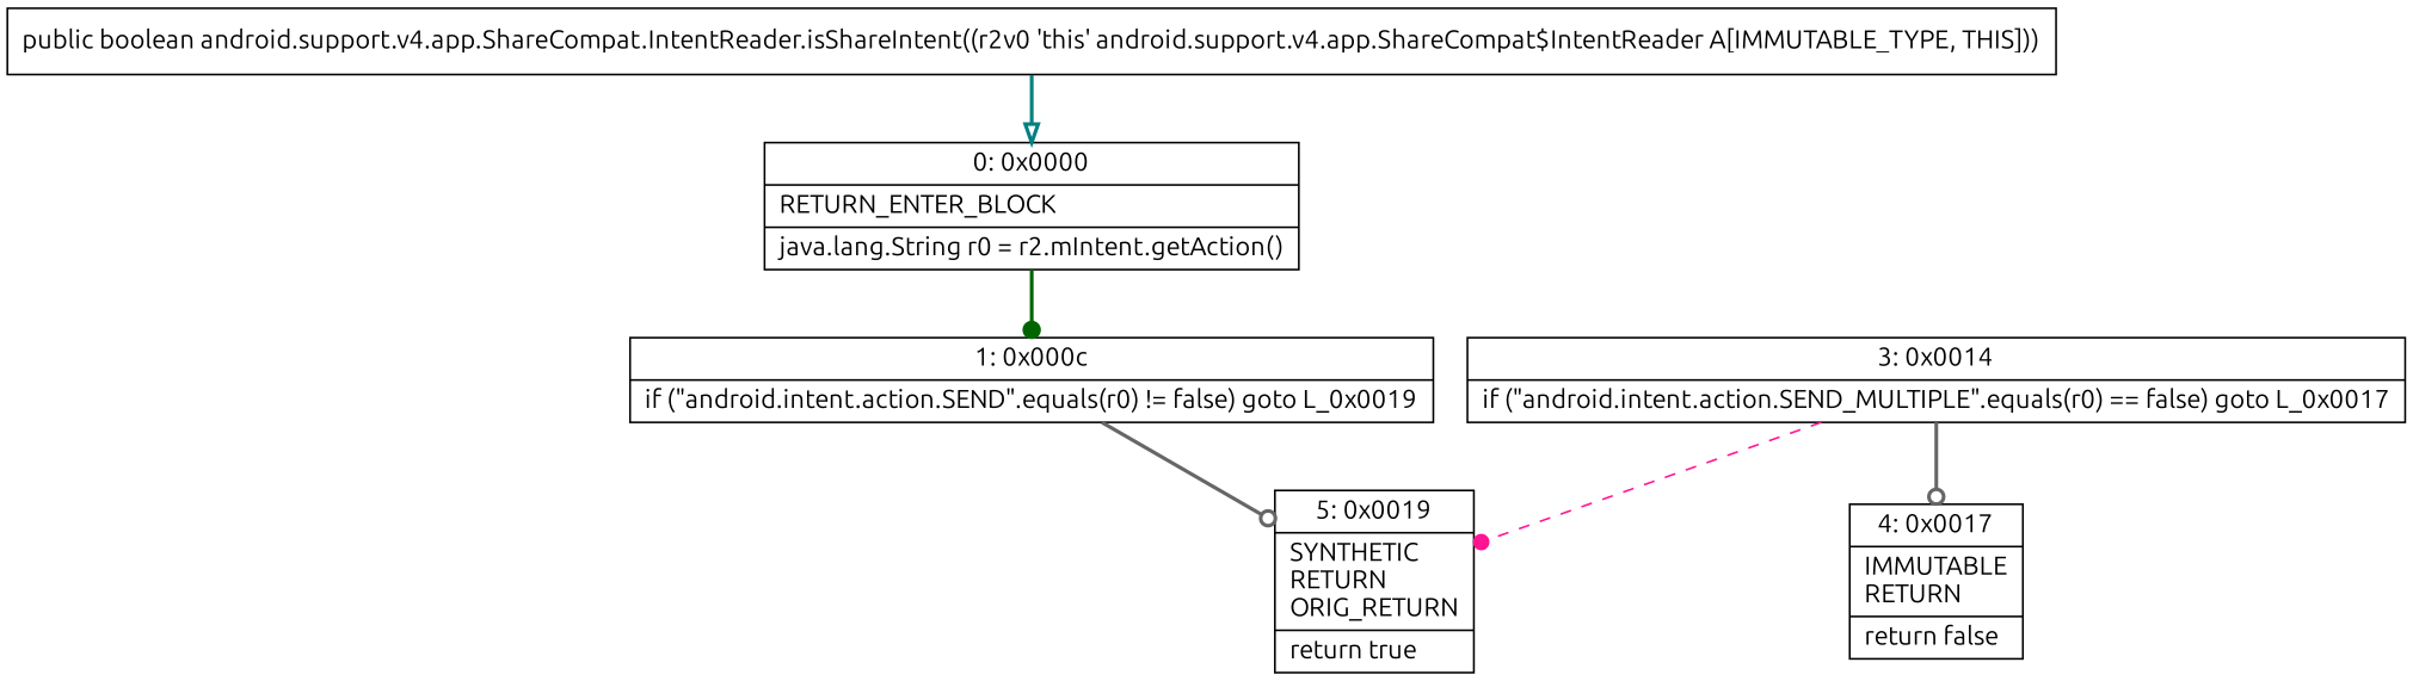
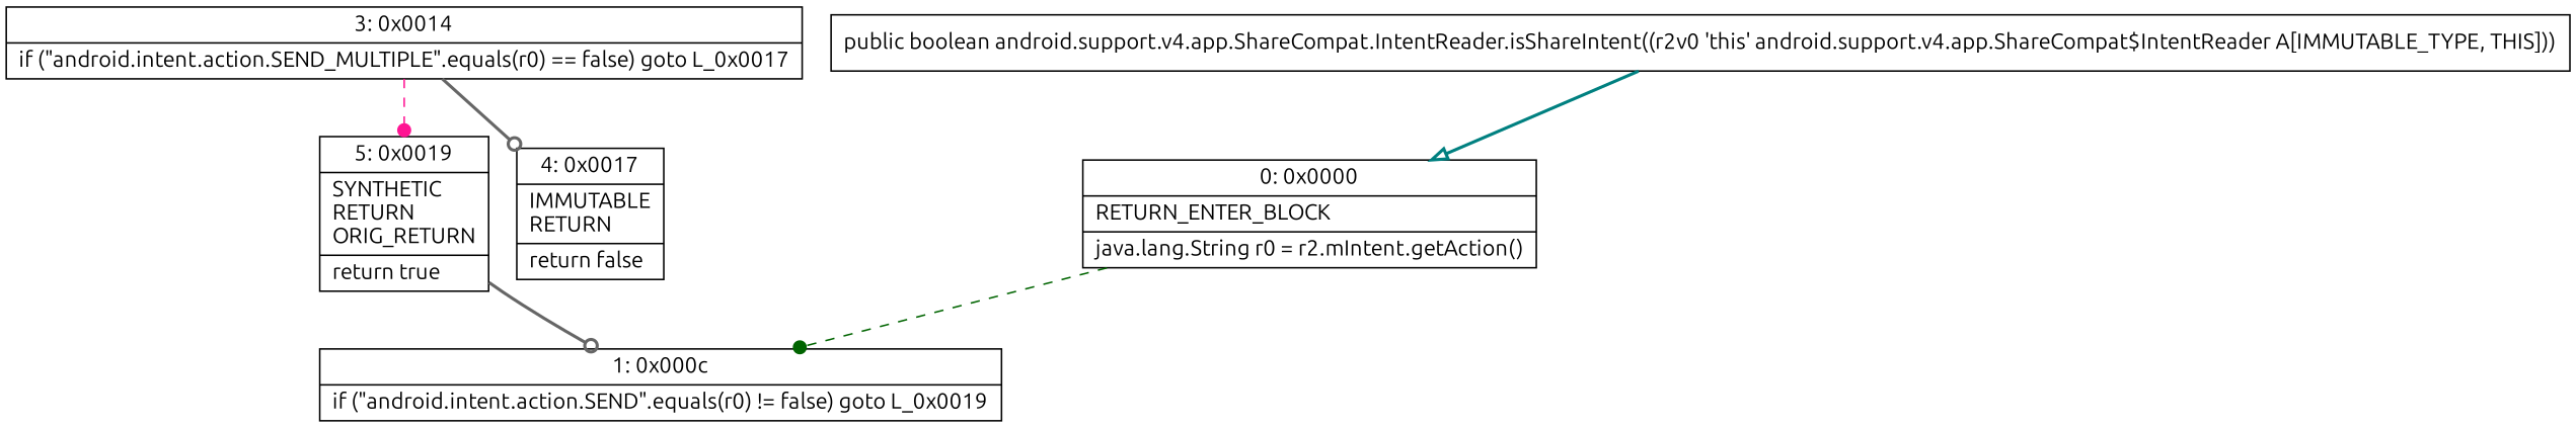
  digraph {
    fontname=Ubuntu
    node [fontname=Ubuntu shape=record]
    edge [arrowhead=dot color=gray40 fontname=Ubuntu style=bold]
    n1 [label="{0\:\ 0x0000|RETURN_ENTER_BLOCK\l|java.lang.String r0 = r2.mIntent.getAction()\l}"]
    n2 [label="{1\:\ 0x000c|if (\"android.intent.action.SEND\".equals(r0) != false) goto L_0x0019\l}"]
    n3 [label="{5\:\ 0x0019|SYNTHETIC\lRETURN\lORIG_RETURN\l|return true\l}"]
    n4 [label="{3\:\ 0x0014|if (\"android.intent.action.SEND_MULTIPLE\".equals(r0) == false) goto L_0x0017\l}"]
    n5 [label="{4\:\ 0x0017|IMMUTABLE\lRETURN\l|return false\l}"]
    n6 [label="{public boolean android.support.v4.app.ShareCompat.IntentReader.isShareIntent((r2v0 'this' android.support.v4.app.ShareCompat$IntentReader A[IMMUTABLE_TYPE, THIS])) }"]
-   n1 -> n2 [color=darkgreen]
-   n2 -> n3 [arrowhead=odot]
+   n1 -> n2 [color=darkgreen style=dashed]
+   n3 -> n2 [arrowhead=odot]
    n4 -> n3 [color=deeppink style=dashed]
    n4 -> n5 [arrowhead=odot]
    n6 -> n1 [arrowhead=onormal color=teal]
  }
